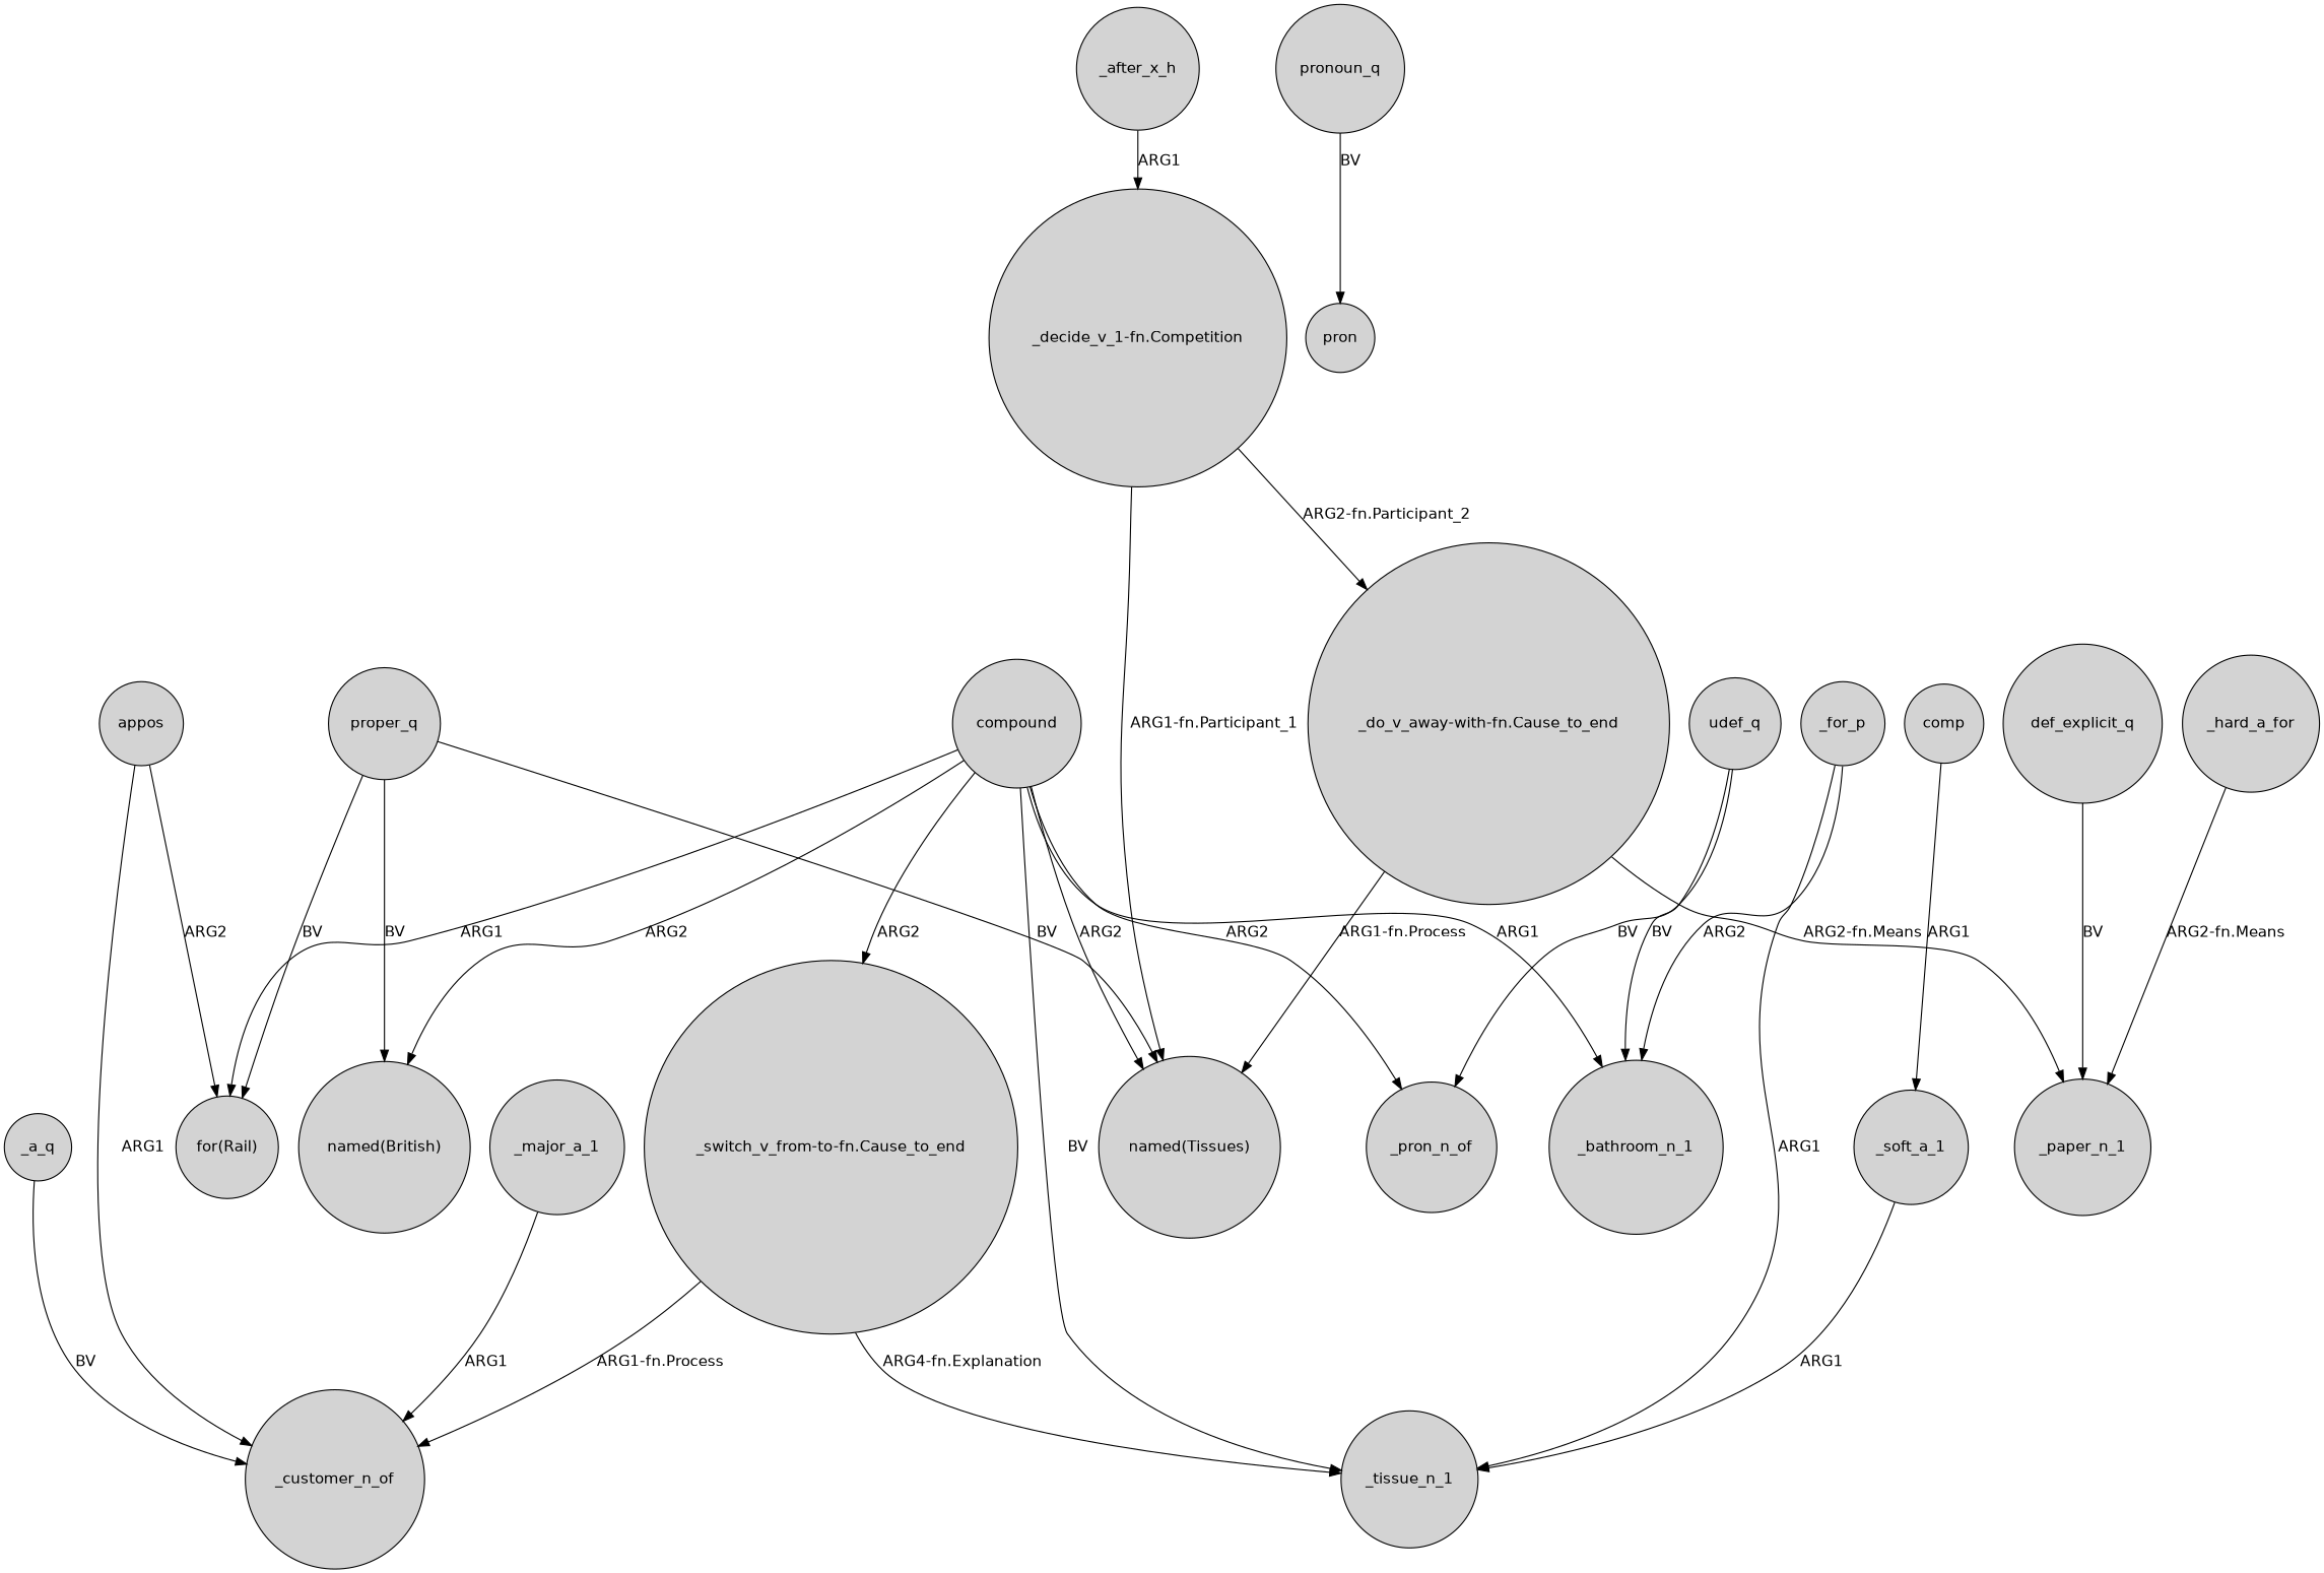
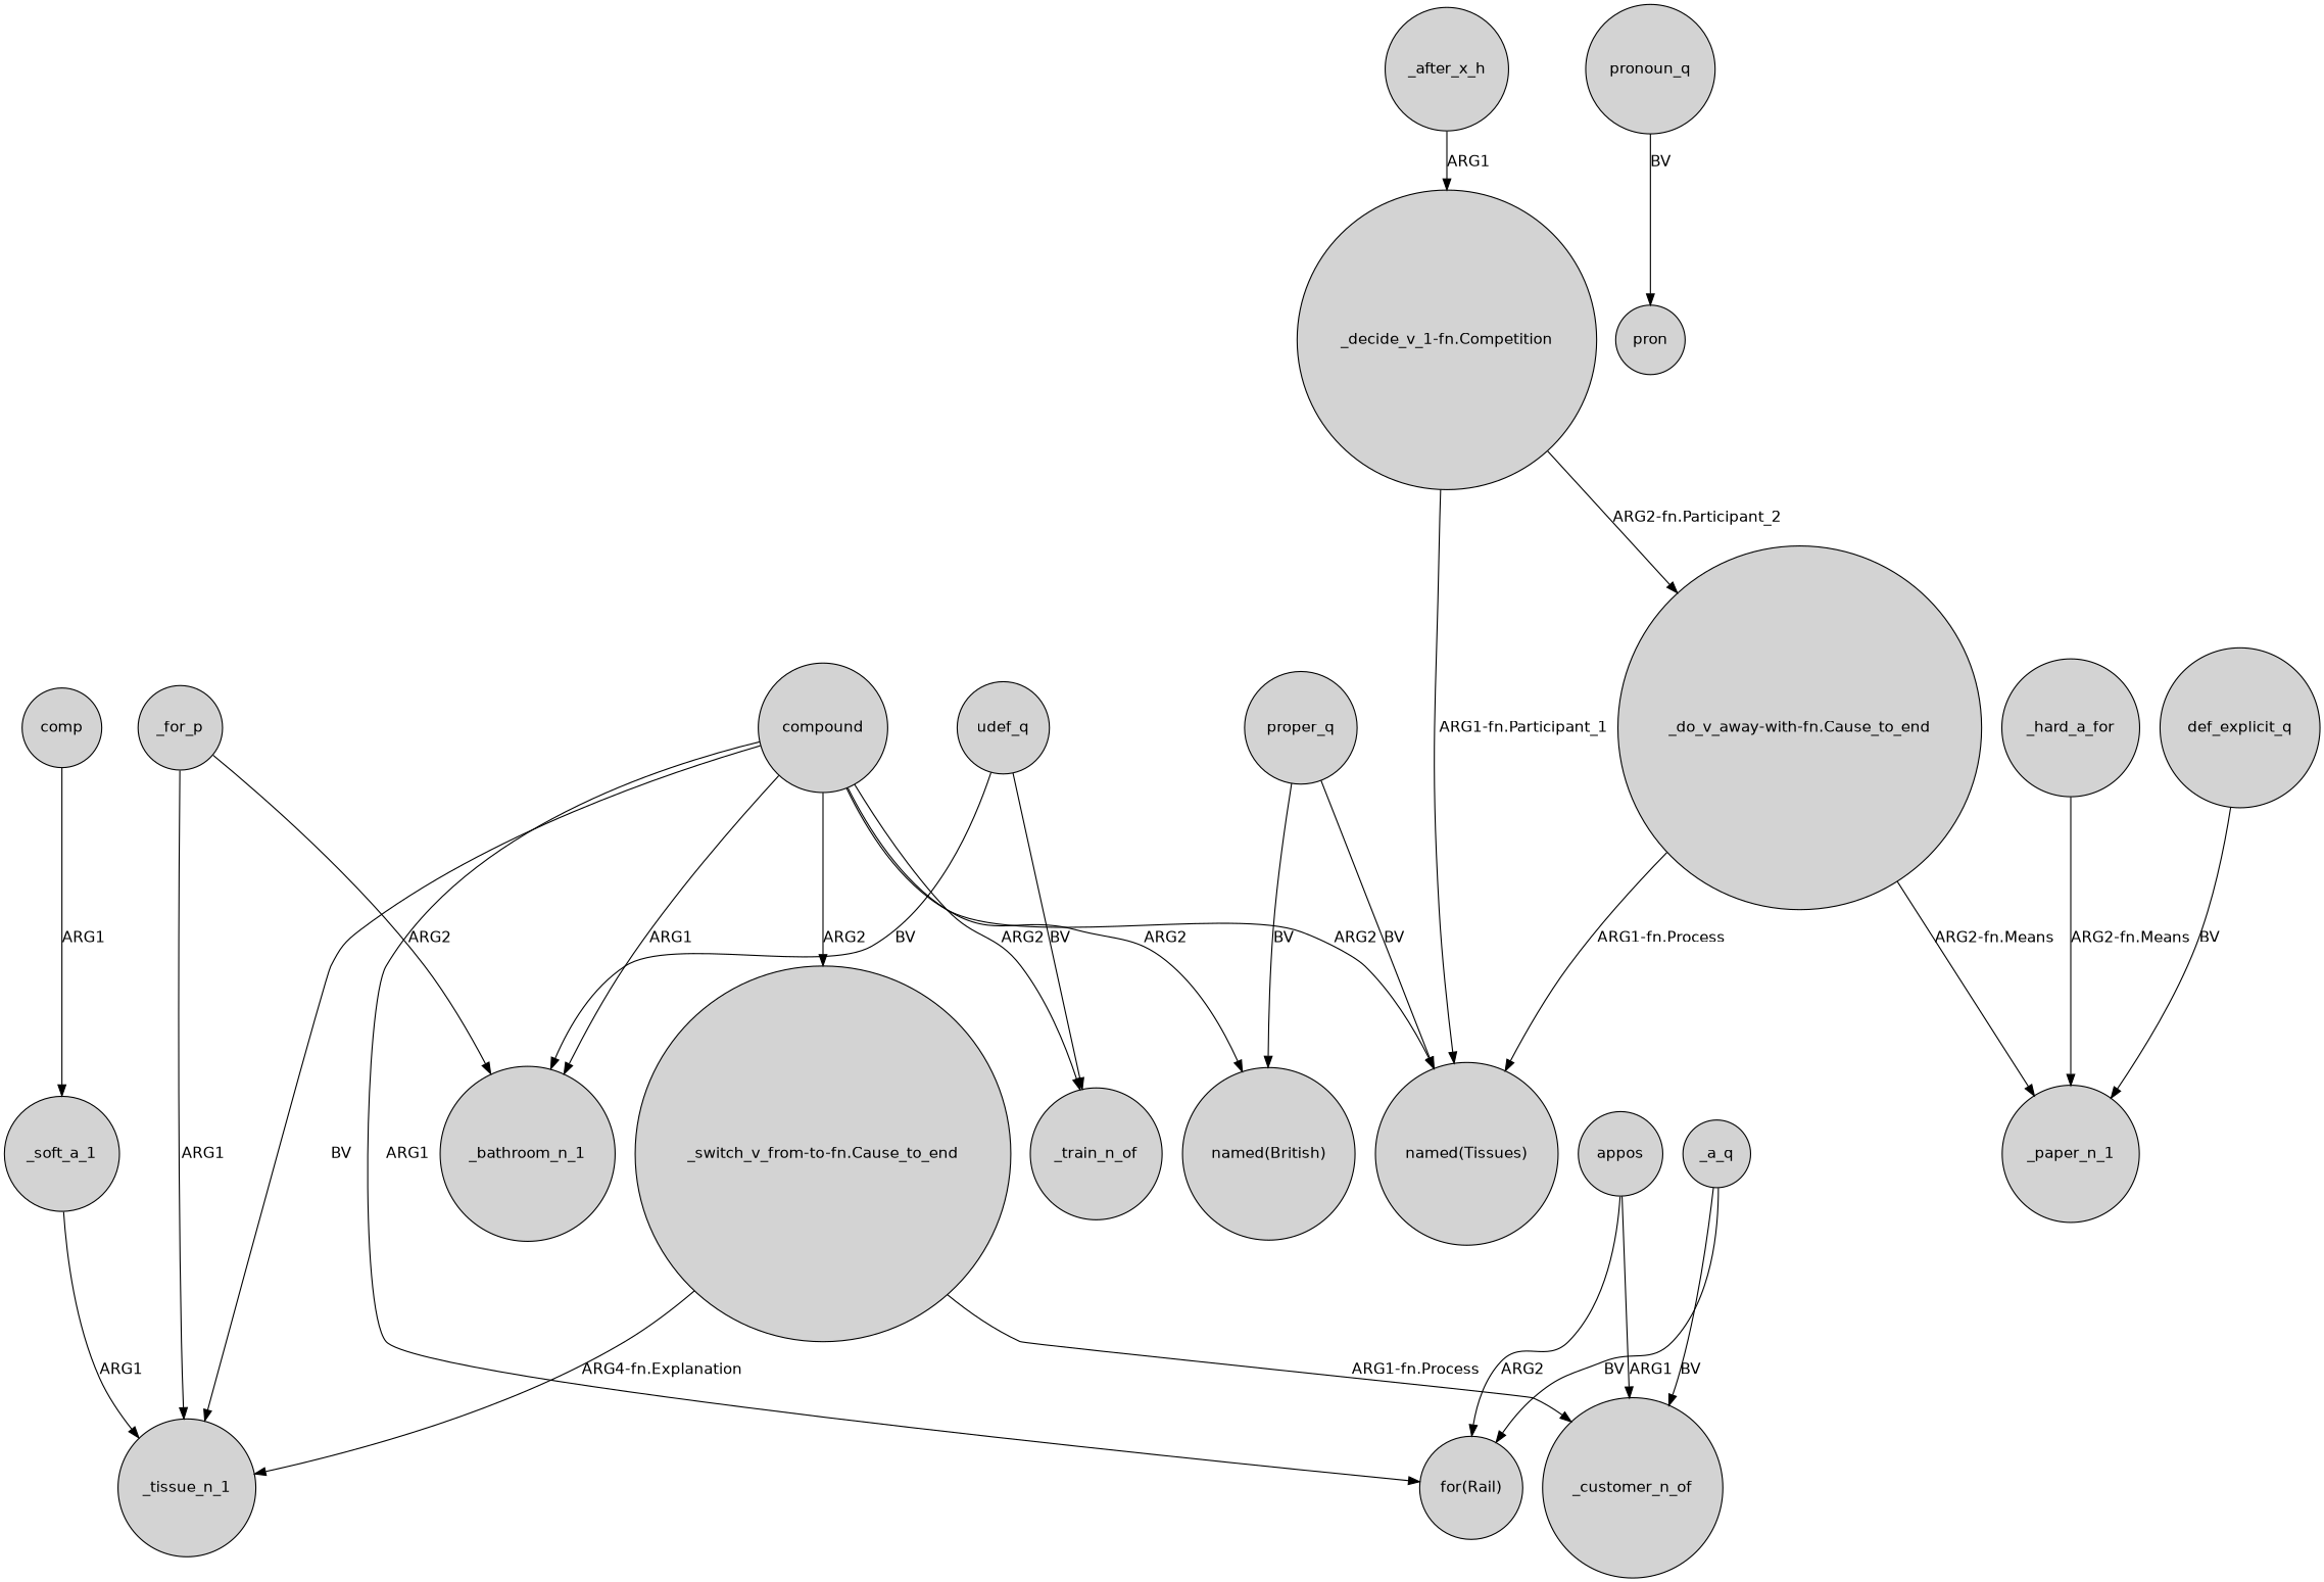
  digraph {
    fontname="DejaVu Sans"
    node [fontname="DejaVu Sans" shape=circle style=filled]
    edge [fontname="DejaVu Sans"]
    proper_q
    "named(British)"
    n3 [label="for(Rail)"]
    "named(Tissues)"
    compound
    _bathroom_n_1
-   _train_n_of [label=_pron_n_of]
+   _train_n_of
    _tissue_n_1
    "_switch_v_from-to-fn.Cause_to_end"
    "_decide_v_1-fn.Competition"
    "_do_v_away-with-fn.Cause_to_end"
    _paper_n_1
    appos
    _customer_n_of
    def_explicit_q
    _for_p
    _a_q
    _after_x_h
    pronoun_q
    pron
    comp
    _soft_a_1
-   _major_a_1
    udef_q
    _hard_a_for
    proper_q -> "named(British)" [label=BV]
-   proper_q -> n3 [label=BV]
+   _a_q -> n3 [label=BV]
    proper_q -> "named(Tissues)" [label=BV]
    compound -> "named(British)" [label=ARG2]
    compound -> n3 [label=ARG1]
    compound -> "named(Tissues)" [label=ARG2]
    compound -> _bathroom_n_1 [label=ARG1]
    compound -> _train_n_of [label=ARG2]
    compound -> _tissue_n_1 [label=BV]
    compound -> "_switch_v_from-to-fn.Cause_to_end" [label=ARG2]
    "_switch_v_from-to-fn.Cause_to_end" -> _tissue_n_1 [label="ARG4-fn.Explanation"]
    "_switch_v_from-to-fn.Cause_to_end" -> _customer_n_of [label="ARG1-fn.Process"]
    "_decide_v_1-fn.Competition" -> "named(Tissues)" [label="ARG1-fn.Participant_1"]
    "_decide_v_1-fn.Competition" -> "_do_v_away-with-fn.Cause_to_end" [label="ARG2-fn.Participant_2"]
    "_do_v_away-with-fn.Cause_to_end" -> "named(Tissues)" [label="ARG1-fn.Process"]
    "_do_v_away-with-fn.Cause_to_end" -> _paper_n_1 [label="ARG2-fn.Means"]
    appos -> n3 [label=ARG2]
    appos -> _customer_n_of [label=ARG1]
    def_explicit_q -> _paper_n_1 [label=BV]
    _for_p -> _bathroom_n_1 [label=ARG2]
    _for_p -> _tissue_n_1 [label=ARG1]
    _a_q -> _customer_n_of [label=BV]
    _after_x_h -> "_decide_v_1-fn.Competition" [label=ARG1]
    pronoun_q -> pron [label=BV]
    comp -> _soft_a_1 [label=ARG1]
    _soft_a_1 -> _tissue_n_1 [label=ARG1]
-   _major_a_1 -> _customer_n_of [label=ARG1]
    udef_q -> _bathroom_n_1 [label=BV]
    udef_q -> _train_n_of [label=BV]
    _hard_a_for -> _paper_n_1 [label="ARG2-fn.Means"]
  }
